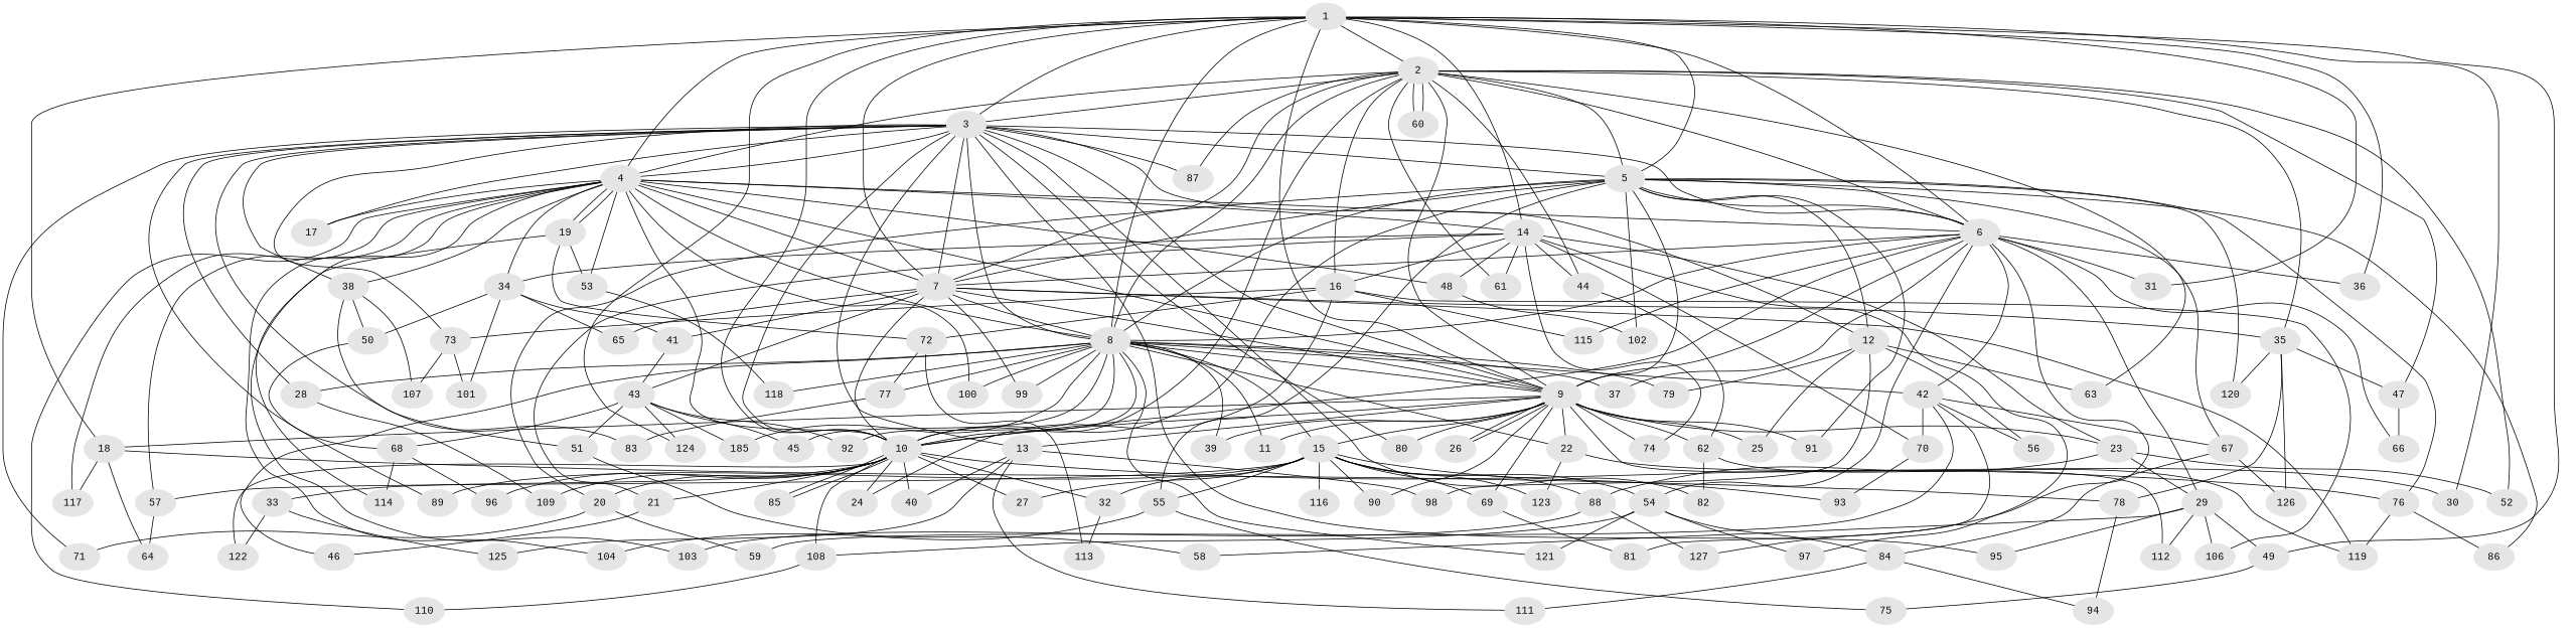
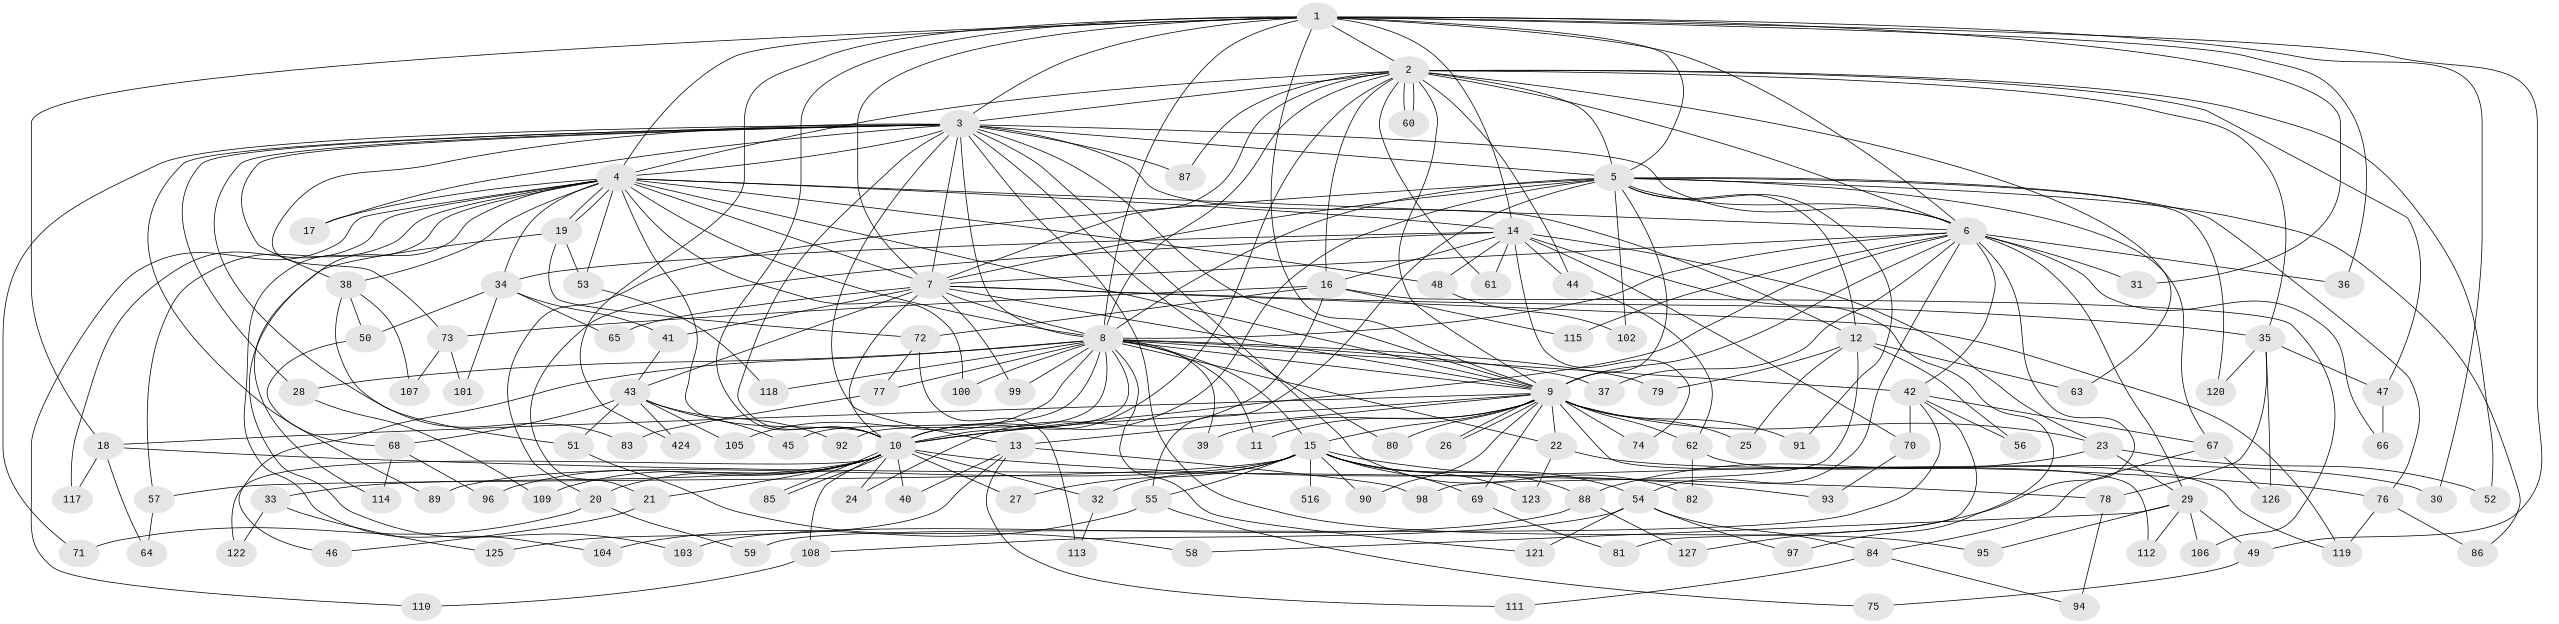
  graph {
    fontname="Liberation Mono"
    node [color=gray90 fontname="Liberation Mono" style=filled]
    edge [fontname="Liberation Mono"]
    1
    2
    3
    4
    5
    6
    7
    8
    9
    10
    14
    18
    30
    31
    36
    49
-   124
+   124 [label=424]
    16
    35
    44
    47
    52
    60
    61
    63
    87
    12
    13
    17
    28
    38
    71
    73
    80
    82
    83
    89
    95
    19
    34
    48
    53
    57
    100
    104
    110
    114
    117
    20
    55
    67
    76
    86
    91
    102
    120
    29
    37
    42
    54
    66
    115
    127
    41
    43
    65
    99
    119
    11
    15
    22
    39
    45
    46
    77
    79
    92
-   105 [label=185]
+   105
    118
    121
    23
    25
    26
    62
    69
    74
    90
    112
    33
    21
    24
    27
    32
    40
    85
    96
    108
    109
    122
    70
    97
    64
    78
    75
    72
    106
    126
    56
    98
    111
    125
    50
    51
    107
    101
    103
    59
    84
    58
    81
    68
-   116
+   116 [label=516]
    88
    93
    123
    113
    94
    1 -- 2
    1 -- 3
    1 -- 4
    1 -- 5
    1 -- 6
    1 -- 7
    1 -- 8
    1 -- 9
    1 -- 10
    1 -- 14
    1 -- 18
    1 -- 30
    1 -- 31
    1 -- 36
    1 -- 49
    1 -- 124
    2 -- 3
    2 -- 4
    2 -- 5
    2 -- 6
    2 -- 7
    2 -- 8
    2 -- 9
    2 -- 10
    2 -- 16
    2 -- 35
    2 -- 44
    2 -- 47
    2 -- 52
    2 -- 60
    2 -- 60
    2 -- 61
    2 -- 63
    2 -- 87
    3 -- 4
    3 -- 5
    3 -- 6
    3 -- 7
    3 -- 8
    3 -- 9
    3 -- 10
    3 -- 87
    3 -- 12
    3 -- 13
    3 -- 17
    3 -- 28
    3 -- 38
    3 -- 71
    3 -- 73
    3 -- 80
    3 -- 82
    3 -- 83
    3 -- 89
    3 -- 95
    4 -- 6
    4 -- 7
    4 -- 8
    4 -- 9
    4 -- 10
    4 -- 14
    4 -- 17
    4 -- 38
    4 -- 19
    4 -- 19
    4 -- 34
    4 -- 48
    4 -- 53
    4 -- 57
    4 -- 100
    4 -- 104
    4 -- 110
    4 -- 114
    4 -- 117
    5 -- 6
    5 -- 7
    5 -- 8
    5 -- 9
    5 -- 10
    5 -- 12
    5 -- 20
    5 -- 55
    5 -- 67
    5 -- 76
    5 -- 86
    5 -- 91
    5 -- 102
    5 -- 120
    6 -- 7
    6 -- 8
    6 -- 9
    6 -- 10
    6 -- 31
    6 -- 36
    6 -- 29
    6 -- 37
    6 -- 42
    6 -- 54
    6 -- 66
    6 -- 115
    6 -- 127
    7 -- 8
    7 -- 9
    7 -- 10
    7 -- 35
    7 -- 41
    7 -- 43
    7 -- 65
    7 -- 99
    7 -- 119
    8 -- 9
    8 -- 10
    8 -- 28
    8 -- 100
    8 -- 37
    8 -- 42
    8 -- 99
    8 -- 11
    8 -- 15
    8 -- 22
    8 -- 39
    8 -- 45
    8 -- 46
    8 -- 77
    8 -- 79
    8 -- 92
    8 -- 105
    8 -- 118
    8 -- 121
    9 -- 10
    9 -- 18
    9 -- 13
    9 -- 80
    9 -- 91
    9 -- 11
    9 -- 15
    9 -- 22
    9 -- 39
    9 -- 23
    9 -- 25
    9 -- 26
    9 -- 26
    9 -- 62
    9 -- 69
    9 -- 74
    9 -- 90
    9 -- 112
    10 -- 20
    10 -- 76
    10 -- 33
    10 -- 21
    10 -- 24
    10 -- 27
    10 -- 32
    10 -- 40
    10 -- 85
    10 -- 85
    10 -- 96
    10 -- 108
    10 -- 109
    10 -- 122
    14 -- 16
    14 -- 44
    14 -- 61
    14 -- 34
    14 -- 48
    14 -- 23
    14 -- 74
    14 -- 21
    14 -- 70
    14 -- 97
    18 -- 117
    18 -- 64
    18 -- 78
    49 -- 75
    16 -- 73
    16 -- 115
    16 -- 24
    16 -- 72
    16 -- 106
    35 -- 47
    35 -- 120
    35 -- 78
    35 -- 126
    44 -- 62
    47 -- 66
    12 -- 63
    12 -- 79
    12 -- 25
    12 -- 56
    12 -- 98
    13 -- 40
    13 -- 98
    13 -- 111
    13 -- 125
    28 -- 109
    38 -- 50
    38 -- 51
    38 -- 107
    73 -- 107
    73 -- 101
    19 -- 53
    19 -- 72
    19 -- 103
    34 -- 41
    34 -- 65
    34 -- 50
    34 -- 101
    48 -- 102
    53 -- 118
    57 -- 64
    20 -- 71
    20 -- 59
    55 -- 104
    55 -- 75
    67 -- 126
    67 -- 84
    76 -- 86
    76 -- 119
    29 -- 49
    29 -- 95
    29 -- 112
    29 -- 106
    29 -- 58
    42 -- 67
    42 -- 70
    42 -- 56
    42 -- 59
    42 -- 81
    54 -- 121
    54 -- 108
    54 -- 97
    54 -- 84
    41 -- 43
    43 -- 124
    43 -- 45
    43 -- 92
    43 -- 105
    43 -- 51
    43 -- 68
    15 -- 89
    15 -- 57
    15 -- 55
    15 -- 54
    15 -- 69
    15 -- 90
    15 -- 27
    15 -- 32
    15 -- 116
    15 -- 88
    15 -- 93
    15 -- 123
    22 -- 30
    22 -- 123
    77 -- 83
    23 -- 52
    23 -- 29
    23 -- 88
    62 -- 82
    62 -- 119
    69 -- 81
    33 -- 122
    33 -- 125
    21 -- 46
    32 -- 113
    108 -- 110
    70 -- 93
    78 -- 94
    72 -- 77
    72 -- 113
    50 -- 68
    51 -- 58
    84 -- 111
    84 -- 94
    68 -- 114
    68 -- 96
    88 -- 127
    88 -- 103
  }
